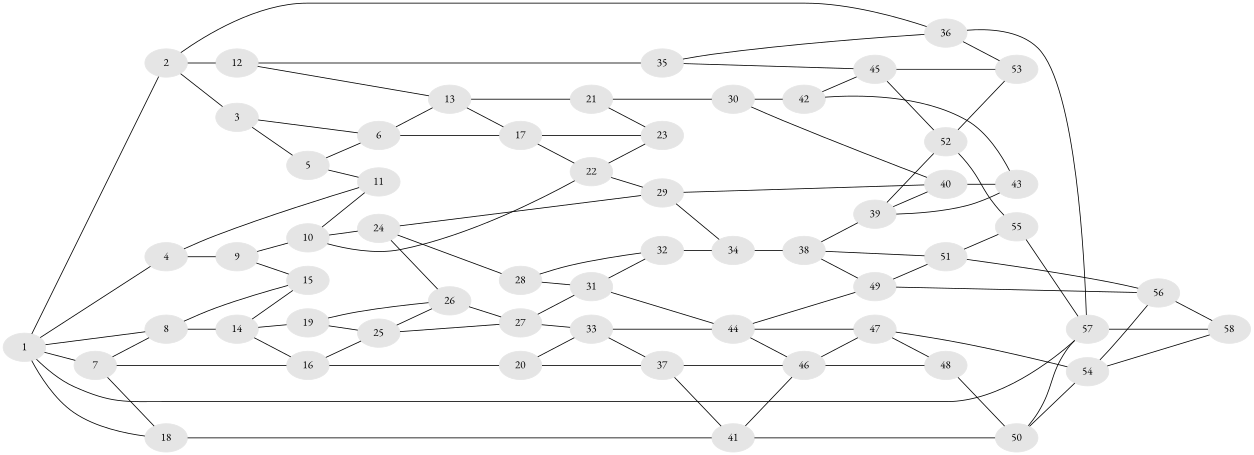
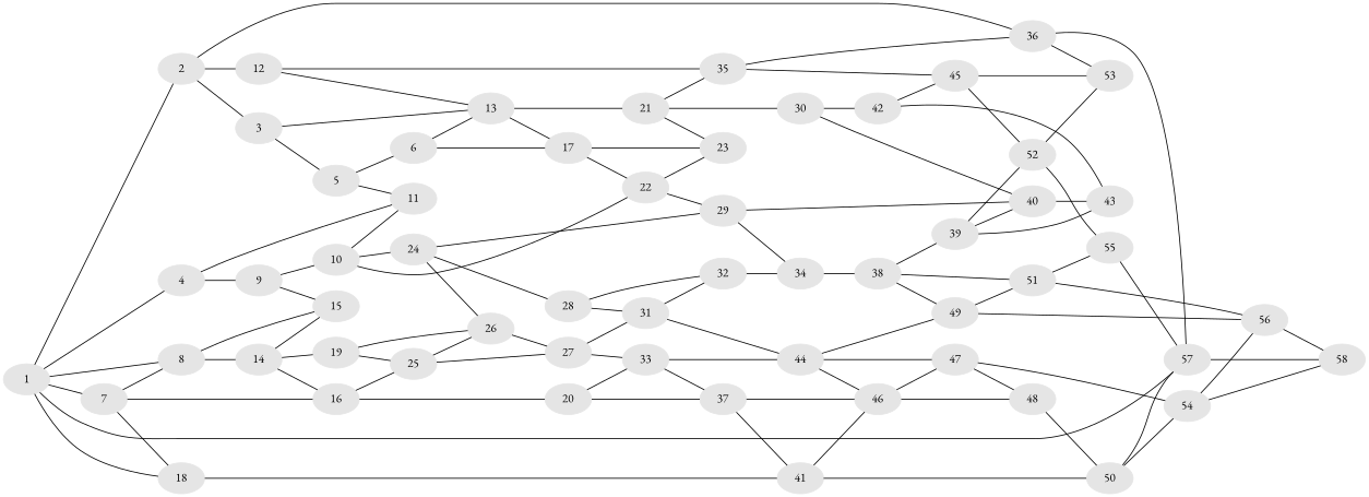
  graph {
    fontname="EB Garamond"
    rankdir=LR
    node [color=gray90 fontname="EB Garamond" style=filled]
    edge [fontname="EB Garamond" weight=1.0]
    1
    2
    4
    7
    8
    18
    57
    3
    12
    36
    9
    11
    16
    14
    15
    41
    58
    5
    6
    13
    35
    53
    17
    10
    21
    22
    23
    20
    25
    19
    24
    29
    26
    28
    45
    30
    33
    37
    27
    46
    50
    44
    40
    42
    34
    31
    32
    38
    43
    49
    47
    39
    51
    52
    48
    56
    55
    54
    1 -- 2
    1 -- 4
    1 -- 7
    1 -- 8
    1 -- 18
    1 -- 57
    2 -- 3
    2 -- 12 [weight=2.0]
    2 -- 36
    4 -- 9
    4 -- 11
    7 -- 8
    7 -- 18
    7 -- 16
    8 -- 14
    8 -- 15
    18 -- 41
    57 -- 58 [weight=2.0]
    3 -- 5
-   3 -- 6
+   3 -- 13
    12 -- 13
    12 -- 35
    36 -- 57
    36 -- 53 [weight=2.0]
    9 -- 15 [weight=2.0]
    9 -- 10
    16 -- 20
    16 -- 25
    14 -- 16
    14 -- 15
    14 -- 19
    41 -- 46
    41 -- 50
    5 -- 11 [weight=2.0]
    5 -- 6
    6 -- 13
    6 -- 17
    13 -- 17
    13 -- 21
    35 -- 36
    35 -- 45
    17 -- 22
    17 -- 23
    10 -- 11
    10 -- 22
    10 -- 24
+   21 -- 35
    21 -- 23
    21 -- 30
    22 -- 23
    22 -- 29
    20 -- 33
    20 -- 37
    25 -- 26
    25 -- 27
    19 -- 25
    19 -- 26
    24 -- 29
    24 -- 26
    24 -- 28
    29 -- 40
    29 -- 34
    26 -- 27
    28 -- 31
    28 -- 32
    45 -- 53
    45 -- 52
    30 -- 40
    30 -- 42
    33 -- 37
    33 -- 44
    37 -- 41
    37 -- 46
    27 -- 33
    27 -- 31
    46 -- 47
    46 -- 48 [weight=2.0]
    50 -- 57
    50 -- 54
    44 -- 46
    44 -- 49
    44 -- 47
    40 -- 43
    42 -- 45 [weight=2.0]
    42 -- 43
    34 -- 38
    31 -- 44
    31 -- 32
    32 -- 34 [weight=2.0]
    38 -- 49
    38 -- 39
    38 -- 51
    49 -- 51
    49 -- 56
    47 -- 48
    47 -- 54
    39 -- 40
    39 -- 43
    39 -- 52
    51 -- 56
    51 -- 55
    52 -- 53
    52 -- 55
    48 -- 50
    56 -- 58
    55 -- 57
    54 -- 58
    54 -- 56
  }
